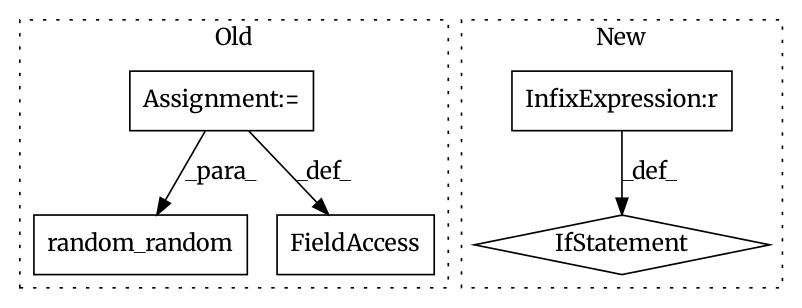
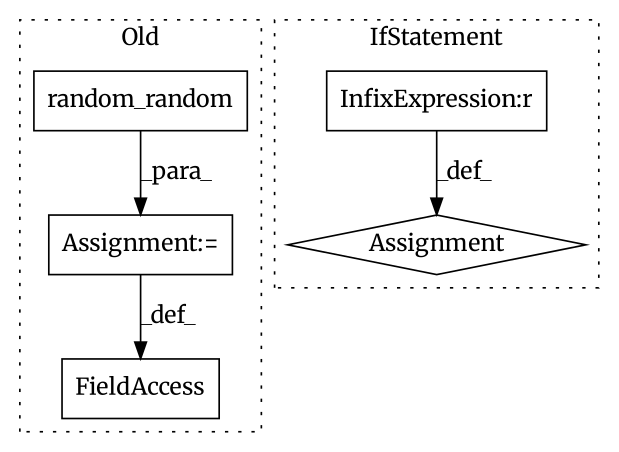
  digraph {
    fontname=Merriweather
    node [fontname=Merriweather l=13 shape=box]
    edge [fontname=Merriweather]
    n1 [a=32 label=random_random s=4346]
    n2 [a=7 l=1 label="Assignment:=" s=4380]
    n3 [a=22 label=FieldAccess s=4367]
-   n4 [a=25 l="4,2" label=IfStatement s="6341,6358" shape=diamond]
+   n4 [a=25 l="4,2" label=Assignment s="6341,6358" shape=diamond]
    n5 [a=27 l=4 label="InfixExpression:r" s=6350]
    subgraph cluster_1 {
      label=Old
      style=dotted
      n1
      n2
      n3
    }
    subgraph cluster_2 {
-     label=New
+     label=IfStatement
      style=dotted
      n4
      n5
    }
-   n2 -> n1 [label=_para_]
+   n1 -> n2 [label=_para_]
    n2 -> n3 [label=_def_]
    n5 -> n4 [label=_def_]
  }
